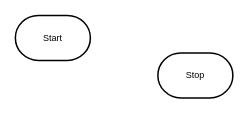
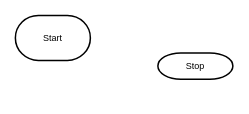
  <mxCell id="0" />
  <mxCell id="1" parent="0" />
  <mxCell id="2" value="Start" style="strokeWidth=2;html=1;shape=mxgraph.flowchart.terminator;whiteSpace=wrap;" vertex="1" parent="1"><mxGeometry x="20" y="20" width="100" height="60" as="geometry" /></mxCell>
- <mxCell id="3" value="Stop" style="strokeWidth=2;html=1;shape=mxgraph.flowchart.terminator;whiteSpace=wrap;" vertex="1" parent="1"><mxGeometry x="210" y="70" width="100" height="60" as="geometry" /></mxCell>
+ <mxCell id="3" value="Stop" style="strokeWidth=2;html=1;shape=mxgraph.flowchart.terminator;whiteSpace=wrap;" vertex="1" parent="1"><mxGeometry x="210" y="70" width="100" height="35" as="geometry" /></mxCell>
